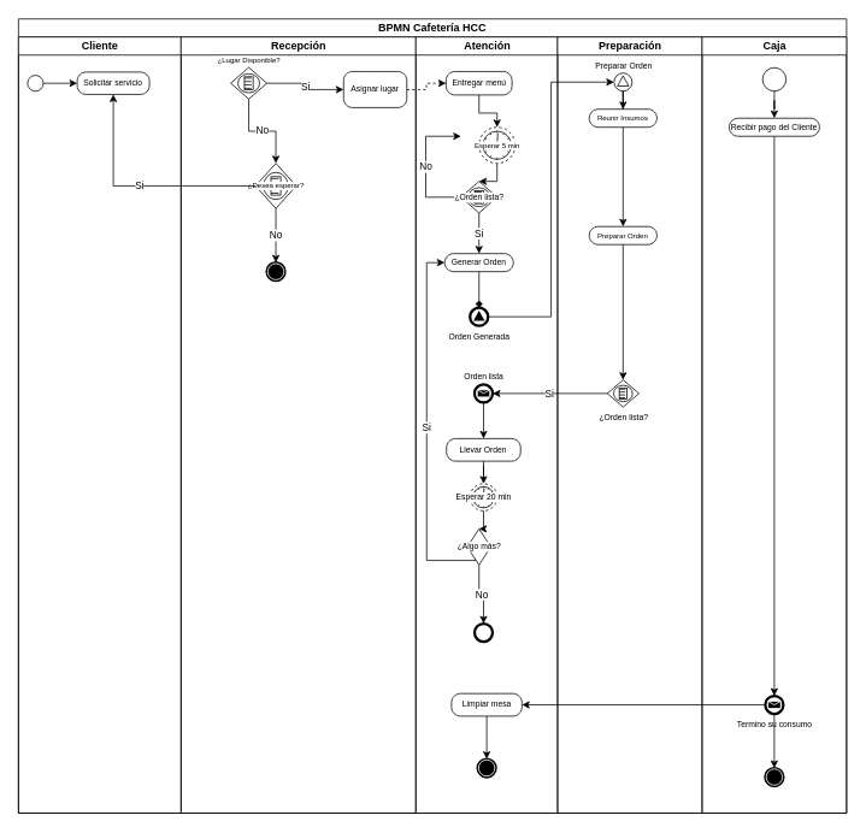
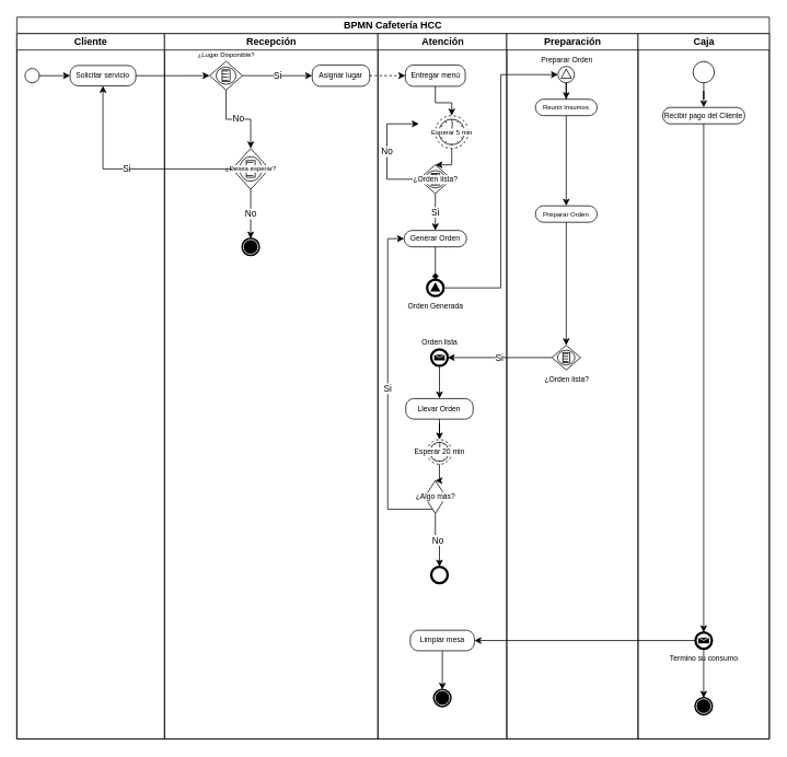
  <mxCell id="0" />
  <mxCell id="1" parent="0" />
  <mxCell id="2" value="BPMN Cafetería HCC" style="swimlane;html=1;childLayout=stackLayout;resizeParent=1;resizeParentMax=0;startSize=20;whiteSpace=wrap;" parent="1" vertex="1"><mxGeometry x="20" y="20" width="917" height="880" as="geometry"><mxRectangle x="40" y="40" width="60" height="30" as="alternateBounds" /></mxGeometry></mxCell>
  <mxCell id="3" value="Cliente" style="swimlane;html=1;startSize=20;" vertex="1" parent="2"><mxGeometry y="20" width="180" height="860" as="geometry"><mxRectangle y="20" width="40" height="460" as="alternateBounds" /></mxGeometry></mxCell>
  <mxCell id="4" value="" style="points=[[0.145,0.145,0],[0.5,0,0],[0.855,0.145,0],[1,0.5,0],[0.855,0.855,0],[0.5,1,0],[0.145,0.855,0],[0,0.5,0]];shape=mxgraph.bpmn.event;html=1;verticalLabelPosition=bottom;labelBackgroundColor=#ffffff;verticalAlign=top;align=center;perimeter=ellipsePerimeter;outlineConnect=0;aspect=fixed;outline=standard;symbol=general;" vertex="1" parent="3"><mxGeometry x="10" y="42.5" width="17.5" height="17.5" as="geometry" /></mxCell>
  <mxCell id="5" value="Solicitar servicio" style="points=[[0.25,0,0],[0.5,0,0],[0.75,0,0],[1,0.25,0],[1,0.5,0],[1,0.75,0],[0.75,1,0],[0.5,1,0],[0.25,1,0],[0,0.75,0],[0,0.5,0],[0,0.25,0]];shape=mxgraph.bpmn.task;whiteSpace=wrap;rectStyle=rounded;size=10;html=1;container=1;expand=0;collapsible=0;taskMarker=abstract;fontSize=9;" vertex="1" parent="3"><mxGeometry x="65" y="38.88" width="80" height="24.75" as="geometry" /></mxCell>
  <mxCell id="6" style="edgeStyle=orthogonalEdgeStyle;rounded=0;orthogonalLoop=1;jettySize=auto;html=1;entryX=0;entryY=0.5;entryDx=0;entryDy=0;entryPerimeter=0;" edge="1" parent="3" source="4" target="5"><mxGeometry relative="1" as="geometry" /></mxCell>
  <mxCell id="7" value="Recepción" style="swimlane;html=1;startSize=20;" parent="2" vertex="1"><mxGeometry x="180" y="20" width="260" height="860" as="geometry"><mxRectangle y="20" width="40" height="460" as="alternateBounds" /></mxGeometry></mxCell>
  <mxCell id="8" value="¿Lugar Disponible?" style="points=[[0.25,0.25,0],[0.5,0,0],[0.75,0.25,0],[1,0.5,0],[0.75,0.75,0],[0.5,1,0],[0.25,0.75,0],[0,0.5,0]];shape=mxgraph.bpmn.gateway2;html=1;verticalLabelPosition=top;labelBackgroundColor=#ffffff;verticalAlign=bottom;align=center;perimeter=rhombusPerimeter;outlineConnect=0;outline=standard;symbol=conditional;labelPosition=center;fontSize=8;" parent="7" vertex="1"><mxGeometry x="55" y="33.75" width="40" height="35" as="geometry" /></mxCell>
  <mxCell id="9" value="¿Desea esperar?" style="points=[[0.25,0.25,0],[0.5,0,0],[0.75,0.25,0],[1,0.5,0],[0.75,0.75,0],[0.5,1,0],[0.25,0.75,0],[0,0.5,0]];shape=mxgraph.bpmn.gateway2;html=1;verticalLabelPosition=middle;labelBackgroundColor=#ffffff;verticalAlign=middle;align=center;perimeter=rhombusPerimeter;outlineConnect=0;outline=standard;symbol=conditional;fontSize=8;labelPosition=center;" parent="7" vertex="1"><mxGeometry x="82.5" y="140" width="45" height="50" as="geometry" /></mxCell>
  <mxCell id="10" value="No" style="edgeStyle=orthogonalEdgeStyle;rounded=0;orthogonalLoop=1;jettySize=auto;html=1;entryX=0.5;entryY=0;entryDx=0;entryDy=0;entryPerimeter=0;" edge="1" parent="7" source="8" target="9"><mxGeometry relative="1" as="geometry" /></mxCell>
  <mxCell id="11" value="" style="points=[[0.145,0.145,0],[0.5,0,0],[0.855,0.145,0],[1,0.5,0],[0.855,0.855,0],[0.5,1,0],[0.145,0.855,0],[0,0.5,0]];shape=mxgraph.bpmn.event;html=1;verticalLabelPosition=bottom;labelBackgroundColor=#ffffff;verticalAlign=top;align=center;perimeter=ellipsePerimeter;outlineConnect=0;aspect=fixed;outline=end;symbol=terminate;" vertex="1" parent="7"><mxGeometry x="95" y="250" width="20" height="20" as="geometry" /></mxCell>
  <mxCell id="12" value="No" style="edgeStyle=orthogonalEdgeStyle;rounded=0;orthogonalLoop=1;jettySize=auto;html=1;entryX=0.5;entryY=0;entryDx=0;entryDy=0;entryPerimeter=0;" edge="1" parent="7" source="9" target="11"><mxGeometry relative="1" as="geometry" /></mxCell>
- <mxCell id="13" value="Asignar lugar" style="points=[[0.25,0,0],[0.5,0,0],[0.75,0,0],[1,0.25,0],[1,0.5,0],[1,0.75,0],[0.75,1,0],[0.5,1,0],[0.25,1,0],[0,0.75,0],[0,0.5,0],[0,0.25,0]];shape=mxgraph.bpmn.task;whiteSpace=wrap;rectStyle=rounded;size=10;html=1;container=1;expand=0;collapsible=0;taskMarker=abstract;fontSize=9;" vertex="1" parent="7"><mxGeometry x="180" y="38.25" width="70" height="40" as="geometry" /></mxCell>
+ <mxCell id="13" value="Asignar lugar" style="points=[[0.25,0,0],[0.5,0,0],[0.75,0,0],[1,0.25,0],[1,0.5,0],[1,0.75,0],[0.75,1,0],[0.5,1,0],[0.25,1,0],[0,0.75,0],[0,0.5,0],[0,0.25,0]];shape=mxgraph.bpmn.task;whiteSpace=wrap;rectStyle=rounded;size=10;html=1;container=1;expand=0;collapsible=0;taskMarker=abstract;fontSize=9;" vertex="1" parent="7"><mxGeometry x="180" y="38.25" width="70" height="26" as="geometry" /></mxCell>
  <mxCell id="14" value="Si" style="edgeStyle=orthogonalEdgeStyle;rounded=0;orthogonalLoop=1;jettySize=auto;html=1;entryX=0;entryY=0.5;entryDx=0;entryDy=0;entryPerimeter=0;" edge="1" parent="7" source="8" target="13"><mxGeometry relative="1" as="geometry" /></mxCell>
  <mxCell id="15" value="Atención" style="swimlane;html=1;startSize=20;" parent="2" vertex="1"><mxGeometry x="440" y="20" width="157" height="860" as="geometry" /></mxCell>
  <mxCell id="16" value="No" style="edgeStyle=orthogonalEdgeStyle;rounded=0;orthogonalLoop=1;jettySize=auto;html=1;" parent="15" source="17" edge="1"><mxGeometry relative="1" as="geometry"><mxPoint x="50" y="110" as="targetPoint" /><Array as="points"><mxPoint x="11" y="178" /></Array></mxGeometry></mxCell>
  <mxCell id="17" value="¿Orden lista?" style="points=[[0.25,0.25,0],[0.5,0,0],[0.75,0.25,0],[1,0.5,0],[0.75,0.75,0],[0.5,1,0],[0.25,0.75,0],[0,0.5,0]];shape=mxgraph.bpmn.gateway2;html=1;verticalLabelPosition=middle;labelBackgroundColor=#ffffff;verticalAlign=middle;align=center;perimeter=rhombusPerimeter;outlineConnect=0;outline=standard;symbol=conditional;labelPosition=center;fontSize=9;" parent="15" vertex="1"><mxGeometry x="50" y="160" width="40" height="35" as="geometry" /></mxCell>
  <mxCell id="18" value="Esperar 5 min" style="points=[[0.145,0.145,0],[0.5,0,0],[0.855,0.145,0],[1,0.5,0],[0.855,0.855,0],[0.5,1,0],[0.145,0.855,0],[0,0.5,0]];shape=mxgraph.bpmn.event;html=1;verticalLabelPosition=middle;labelBackgroundColor=#ffffff;verticalAlign=middle;align=center;perimeter=ellipsePerimeter;outlineConnect=0;aspect=fixed;outline=eventNonint;symbol=timer;labelPosition=center;fontSize=8;" parent="15" vertex="1"><mxGeometry x="70" y="100" width="40" height="40" as="geometry" /></mxCell>
  <mxCell id="19" style="edgeStyle=orthogonalEdgeStyle;rounded=0;orthogonalLoop=1;jettySize=auto;html=1;entryX=0.5;entryY=0;entryDx=0;entryDy=0;entryPerimeter=0;" parent="15" source="18" target="17" edge="1"><mxGeometry relative="1" as="geometry" /></mxCell>
  <mxCell id="20" value="Entregar menú" style="points=[[0.25,0,0],[0.5,0,0],[0.75,0,0],[1,0.25,0],[1,0.5,0],[1,0.75,0],[0.75,1,0],[0.5,1,0],[0.25,1,0],[0,0.75,0],[0,0.5,0],[0,0.25,0]];shape=mxgraph.bpmn.task;whiteSpace=wrap;rectStyle=rounded;size=10;html=1;container=1;expand=0;collapsible=0;taskMarker=abstract;fontSize=9;" vertex="1" parent="15"><mxGeometry x="33.5" y="38.25" width="73" height="26" as="geometry" /></mxCell>
  <mxCell id="21" style="edgeStyle=orthogonalEdgeStyle;rounded=0;orthogonalLoop=1;jettySize=auto;html=1;entryX=0.5;entryY=0;entryDx=0;entryDy=0;entryPerimeter=0;" edge="1" parent="15" source="20" target="18"><mxGeometry relative="1" as="geometry" /></mxCell>
  <mxCell id="22" value="Generar Orden" style="points=[[0.25,0,0],[0.5,0,0],[0.75,0,0],[1,0.25,0],[1,0.5,0],[1,0.75,0],[0.75,1,0],[0.5,1,0],[0.25,1,0],[0,0.75,0],[0,0.5,0],[0,0.25,0]];shape=mxgraph.bpmn.task;whiteSpace=wrap;rectStyle=rounded;size=10;html=1;container=1;expand=0;collapsible=0;taskMarker=abstract;fontSize=9;" vertex="1" parent="15"><mxGeometry x="32" y="240" width="76" height="20" as="geometry" /></mxCell>
  <mxCell id="23" value="Si" style="edgeStyle=orthogonalEdgeStyle;rounded=0;orthogonalLoop=1;jettySize=auto;html=1;entryX=0.5;entryY=0;entryDx=0;entryDy=0;entryPerimeter=0;" edge="1" parent="15" source="17" target="22"><mxGeometry relative="1" as="geometry" /></mxCell>
  <mxCell id="24" value="Orden Generada" style="points=[[0.145,0.145,0],[0.5,0,0],[0.855,0.145,0],[1,0.5,0],[0.855,0.855,0],[0.5,1,0],[0.145,0.855,0],[0,0.5,0]];shape=mxgraph.bpmn.event;html=1;verticalLabelPosition=bottom;labelBackgroundColor=#ffffff;verticalAlign=top;align=center;perimeter=ellipsePerimeter;outlineConnect=0;aspect=fixed;outline=end;symbol=signal;fontSize=9;" vertex="1" parent="15"><mxGeometry x="60" y="300" width="20" height="20" as="geometry" /></mxCell>
  <mxCell id="25" style="edgeStyle=orthogonalEdgeStyle;rounded=0;orthogonalLoop=1;jettySize=auto;html=1;entryX=0.5;entryY=0;entryDx=0;entryDy=0;entryPerimeter=0;endArrow=diamond;" edge="1" parent="15" source="22" target="24"><mxGeometry relative="1" as="geometry" /></mxCell>
  <mxCell id="26" value="Orden lista" style="points=[[0.145,0.145,0],[0.5,0,0],[0.855,0.145,0],[1,0.5,0],[0.855,0.855,0],[0.5,1,0],[0.145,0.855,0],[0,0.5,0]];shape=mxgraph.bpmn.event;html=1;verticalLabelPosition=top;labelBackgroundColor=#ffffff;verticalAlign=bottom;align=center;perimeter=ellipsePerimeter;outlineConnect=0;aspect=fixed;outline=end;symbol=message;fontSize=9;labelPosition=center;" vertex="1" parent="15"><mxGeometry x="65" y="385" width="20" height="20" as="geometry" /></mxCell>
  <mxCell id="27" value="Llevar Orden" style="points=[[0.25,0,0],[0.5,0,0],[0.75,0,0],[1,0.25,0],[1,0.5,0],[1,0.75,0],[0.75,1,0],[0.5,1,0],[0.25,1,0],[0,0.75,0],[0,0.5,0],[0,0.25,0]];shape=mxgraph.bpmn.task;whiteSpace=wrap;rectStyle=rounded;size=10;html=1;container=1;expand=0;collapsible=0;taskMarker=abstract;fontSize=9;" vertex="1" parent="15"><mxGeometry x="34" y="445" width="82" height="25" as="geometry" /></mxCell>
  <mxCell id="28" style="edgeStyle=orthogonalEdgeStyle;rounded=0;orthogonalLoop=1;jettySize=auto;html=1;entryX=0.5;entryY=0;entryDx=0;entryDy=0;entryPerimeter=0;" edge="1" parent="15" source="26" target="27"><mxGeometry relative="1" as="geometry" /></mxCell>
  <mxCell id="29" value="Esperar 20 min" style="points=[[0.145,0.145,0],[0.5,0,0],[0.855,0.145,0],[1,0.5,0],[0.855,0.855,0],[0.5,1,0],[0.145,0.855,0],[0,0.5,0]];shape=mxgraph.bpmn.event;html=1;verticalLabelPosition=middle;labelBackgroundColor=#ffffff;verticalAlign=middle;align=center;perimeter=ellipsePerimeter;outlineConnect=0;aspect=fixed;outline=eventNonint;symbol=timer;fontSize=9;labelPosition=center;" vertex="1" parent="15"><mxGeometry x="60" y="495" width="30" height="30" as="geometry" /></mxCell>
  <mxCell id="30" style="edgeStyle=orthogonalEdgeStyle;rounded=0;orthogonalLoop=1;jettySize=auto;html=1;entryX=0.5;entryY=0;entryDx=0;entryDy=0;entryPerimeter=0;" edge="1" parent="15" source="27" target="29"><mxGeometry relative="1" as="geometry" /></mxCell>
  <mxCell id="31" value="Si" style="edgeStyle=orthogonalEdgeStyle;rounded=0;orthogonalLoop=1;jettySize=auto;html=1;entryX=0;entryY=0.5;entryDx=0;entryDy=0;entryPerimeter=0;" edge="1" parent="15" source="32" target="22"><mxGeometry relative="1" as="geometry"><mxPoint x="20.0" y="260" as="targetPoint" /><Array as="points"><mxPoint x="12" y="580" /><mxPoint x="12" y="250" /></Array></mxGeometry></mxCell>
  <mxCell id="32" value="¿Algo más?" style="points=[[0.25,0.25,0],[0.5,0,0],[0.75,0.25,0],[1,0.5,0],[0.75,0.75,0],[0.5,1,0],[0.25,0.75,0],[0,0.5,0]];shape=mxgraph.bpmn.gateway2;html=1;verticalLabelPosition=middle;labelBackgroundColor=#ffffff;verticalAlign=middle;align=center;perimeter=rhombusPerimeter;outlineConnect=0;outline=none;symbol=none;fontSize=9;labelPosition=center;" vertex="1" parent="15"><mxGeometry x="57" y="545" width="26" height="40" as="geometry" /></mxCell>
  <mxCell id="33" style="edgeStyle=orthogonalEdgeStyle;rounded=0;orthogonalLoop=1;jettySize=auto;html=1;entryX=0.5;entryY=0;entryDx=0;entryDy=0;entryPerimeter=0;" edge="1" parent="15" source="29" target="32"><mxGeometry relative="1" as="geometry" /></mxCell>
  <mxCell id="34" value="" style="points=[[0.145,0.145,0],[0.5,0,0],[0.855,0.145,0],[1,0.5,0],[0.855,0.855,0],[0.5,1,0],[0.145,0.855,0],[0,0.5,0]];shape=mxgraph.bpmn.event;html=1;verticalLabelPosition=bottom;labelBackgroundColor=#ffffff;verticalAlign=top;align=center;perimeter=ellipsePerimeter;outlineConnect=0;aspect=fixed;outline=end;symbol=terminate2;" vertex="1" parent="15"><mxGeometry x="65" y="650" width="20" height="20" as="geometry" /></mxCell>
  <mxCell id="35" value="No" style="edgeStyle=orthogonalEdgeStyle;rounded=0;orthogonalLoop=1;jettySize=auto;html=1;entryX=0.5;entryY=0;entryDx=0;entryDy=0;entryPerimeter=0;" edge="1" parent="15" source="32" target="34"><mxGeometry relative="1" as="geometry" /></mxCell>
  <mxCell id="36" value="Limpiar mesa" style="points=[[0.25,0,0],[0.5,0,0],[0.75,0,0],[1,0.25,0],[1,0.5,0],[1,0.75,0],[0.75,1,0],[0.5,1,0],[0.25,1,0],[0,0.75,0],[0,0.5,0],[0,0.25,0]];shape=mxgraph.bpmn.task;whiteSpace=wrap;rectStyle=rounded;size=10;html=1;container=1;expand=0;collapsible=0;taskMarker=abstract;fontSize=9;" vertex="1" parent="15"><mxGeometry x="39.5" y="727.5" width="78" height="25" as="geometry" /></mxCell>
  <mxCell id="37" value="" style="points=[[0.145,0.145,0],[0.5,0,0],[0.855,0.145,0],[1,0.5,0],[0.855,0.855,0],[0.5,1,0],[0.145,0.855,0],[0,0.5,0]];shape=mxgraph.bpmn.event;html=1;verticalLabelPosition=bottom;labelBackgroundColor=#ffffff;verticalAlign=top;align=center;perimeter=ellipsePerimeter;outlineConnect=0;aspect=fixed;outline=end;symbol=terminate;" vertex="1" parent="15"><mxGeometry x="68.5" y="800" width="20" height="20" as="geometry" /></mxCell>
  <mxCell id="38" style="edgeStyle=orthogonalEdgeStyle;rounded=0;orthogonalLoop=1;jettySize=auto;html=1;entryX=0.5;entryY=0;entryDx=0;entryDy=0;entryPerimeter=0;" edge="1" parent="15" source="36" target="37"><mxGeometry relative="1" as="geometry" /></mxCell>
  <mxCell id="39" value="Preparación" style="swimlane;html=1;startSize=20;" parent="2" vertex="1"><mxGeometry x="597" y="20" width="160" height="860" as="geometry"><mxRectangle x="240" y="20" width="40" height="460" as="alternateBounds" /></mxGeometry></mxCell>
  <mxCell id="40" value="Reunir Insumos" style="points=[[0.25,0,0],[0.5,0,0],[0.75,0,0],[1,0.25,0],[1,0.5,0],[1,0.75,0],[0.75,1,0],[0.5,1,0],[0.25,1,0],[0,0.75,0],[0,0.5,0],[0,0.25,0]];shape=mxgraph.bpmn.task;whiteSpace=wrap;rectStyle=rounded;size=10;html=1;container=1;expand=0;collapsible=0;taskMarker=abstract;fontSize=8;" parent="39" vertex="1"><mxGeometry x="35" y="80" width="75" height="20" as="geometry" /></mxCell>
  <mxCell id="41" value="¿Orden lista?" style="points=[[0.25,0.25,0],[0.5,0,0],[0.75,0.25,0],[1,0.5,0],[0.75,0.75,0],[0.5,1,0],[0.25,0.75,0],[0,0.5,0]];shape=mxgraph.bpmn.gateway2;html=1;verticalLabelPosition=bottom;labelBackgroundColor=#ffffff;verticalAlign=top;align=center;perimeter=rhombusPerimeter;outlineConnect=0;outline=standard;symbol=conditional;labelPosition=center;fontSize=9;" parent="39" vertex="1"><mxGeometry x="55" y="380" width="35" height="30" as="geometry" /></mxCell>
  <mxCell id="42" value="Preparar Orden" style="points=[[0.145,0.145,0],[0.5,0,0],[0.855,0.145,0],[1,0.5,0],[0.855,0.855,0],[0.5,1,0],[0.145,0.855,0],[0,0.5,0]];shape=mxgraph.bpmn.event;html=1;verticalLabelPosition=top;labelBackgroundColor=#ffffff;verticalAlign=bottom;align=center;perimeter=ellipsePerimeter;outlineConnect=0;aspect=fixed;outline=standard;symbol=signal;fontSize=9;labelPosition=center;" vertex="1" parent="39"><mxGeometry x="62.5" y="40" width="20" height="20" as="geometry" /></mxCell>
  <mxCell id="43" value="Preparar Orden" style="points=[[0.25,0,0],[0.5,0,0],[0.75,0,0],[1,0.25,0],[1,0.5,0],[1,0.75,0],[0.75,1,0],[0.5,1,0],[0.25,1,0],[0,0.75,0],[0,0.5,0],[0,0.25,0]];shape=mxgraph.bpmn.task;whiteSpace=wrap;rectStyle=rounded;size=10;html=1;container=1;expand=0;collapsible=0;taskMarker=abstract;fontSize=8;" vertex="1" parent="39"><mxGeometry x="35" y="210" width="75" height="20" as="geometry" /></mxCell>
  <mxCell id="44" style="edgeStyle=orthogonalEdgeStyle;rounded=0;orthogonalLoop=1;jettySize=auto;html=1;entryX=0.5;entryY=0;entryDx=0;entryDy=0;entryPerimeter=0;" edge="1" parent="39" source="42" target="40"><mxGeometry relative="1" as="geometry" /></mxCell>
  <mxCell id="45" style="edgeStyle=orthogonalEdgeStyle;rounded=0;orthogonalLoop=1;jettySize=auto;html=1;entryX=0.5;entryY=0;entryDx=0;entryDy=0;entryPerimeter=0;" edge="1" parent="39" source="40" target="43"><mxGeometry relative="1" as="geometry" /></mxCell>
  <mxCell id="46" style="edgeStyle=orthogonalEdgeStyle;rounded=0;orthogonalLoop=1;jettySize=auto;html=1;entryX=0.5;entryY=0;entryDx=0;entryDy=0;entryPerimeter=0;" edge="1" parent="39" source="43" target="41"><mxGeometry relative="1" as="geometry" /></mxCell>
  <mxCell id="47" value="Caja" style="swimlane;html=1;startSize=20;" parent="2" vertex="1"><mxGeometry x="757" y="20" width="160" height="860" as="geometry"><mxRectangle x="240" y="20" width="40" height="460" as="alternateBounds" /></mxGeometry></mxCell>
  <mxCell id="48" value="Recibir pago del Cliente" style="points=[[0.25,0,0],[0.5,0,0],[0.75,0,0],[1,0.25,0],[1,0.5,0],[1,0.75,0],[0.75,1,0],[0.5,1,0],[0.25,1,0],[0,0.75,0],[0,0.5,0],[0,0.25,0]];shape=mxgraph.bpmn.task;whiteSpace=wrap;rectStyle=rounded;size=10;html=1;container=1;expand=0;collapsible=0;taskMarker=abstract;fontSize=9;" parent="47" vertex="1"><mxGeometry x="30" y="90" width="100" height="20" as="geometry" /></mxCell>
  <mxCell id="49" value="" style="points=[[0.145,0.145,0],[0.5,0,0],[0.855,0.145,0],[1,0.5,0],[0.855,0.855,0],[0.5,1,0],[0.145,0.855,0],[0,0.5,0]];shape=mxgraph.bpmn.event;html=1;verticalLabelPosition=bottom;labelBackgroundColor=#ffffff;verticalAlign=top;align=center;perimeter=ellipsePerimeter;outlineConnect=0;aspect=fixed;outline=standard;symbol=general;" vertex="1" parent="47"><mxGeometry x="67" y="34" width="26" height="26" as="geometry" /></mxCell>
  <mxCell id="50" style="edgeStyle=orthogonalEdgeStyle;rounded=0;orthogonalLoop=1;jettySize=auto;html=1;entryX=0.5;entryY=0;entryDx=0;entryDy=0;entryPerimeter=0;" edge="1" parent="47" source="49" target="48"><mxGeometry relative="1" as="geometry" /></mxCell>
  <mxCell id="51" value="Termino su consumo" style="points=[[0.145,0.145,0],[0.5,0,0],[0.855,0.145,0],[1,0.5,0],[0.855,0.855,0],[0.5,1,0],[0.145,0.855,0],[0,0.5,0]];shape=mxgraph.bpmn.event;html=1;verticalLabelPosition=bottom;labelBackgroundColor=#ffffff;verticalAlign=top;align=center;perimeter=ellipsePerimeter;outlineConnect=0;aspect=fixed;outline=end;symbol=message;fontSize=9;labelPosition=center;" vertex="1" parent="47"><mxGeometry x="70" y="730" width="20" height="20" as="geometry" /></mxCell>
  <mxCell id="52" style="edgeStyle=orthogonalEdgeStyle;rounded=0;orthogonalLoop=1;jettySize=auto;html=1;entryX=0.5;entryY=0;entryDx=0;entryDy=0;entryPerimeter=0;" edge="1" parent="47" source="48" target="51"><mxGeometry relative="1" as="geometry" /></mxCell>
  <mxCell id="53" value="" style="points=[[0.145,0.145,0],[0.5,0,0],[0.855,0.145,0],[1,0.5,0],[0.855,0.855,0],[0.5,1,0],[0.145,0.855,0],[0,0.5,0]];shape=mxgraph.bpmn.event;html=1;verticalLabelPosition=bottom;labelBackgroundColor=#ffffff;verticalAlign=top;align=center;perimeter=ellipsePerimeter;outlineConnect=0;aspect=fixed;outline=end;symbol=terminate;" vertex="1" parent="47"><mxGeometry x="70" y="810" width="20" height="20" as="geometry" /></mxCell>
  <mxCell id="54" style="edgeStyle=orthogonalEdgeStyle;rounded=0;orthogonalLoop=1;jettySize=auto;html=1;entryX=0.5;entryY=0;entryDx=0;entryDy=0;entryPerimeter=0;" edge="1" parent="47" source="51" target="53"><mxGeometry relative="1" as="geometry" /></mxCell>
+ <mxCell id="55" style="edgeStyle=orthogonalEdgeStyle;rounded=0;orthogonalLoop=1;jettySize=auto;html=1;entryX=0;entryY=0.5;entryDx=0;entryDy=0;entryPerimeter=0;" edge="1" parent="2" source="5" target="8"><mxGeometry relative="1" as="geometry" /></mxCell>
  <mxCell id="56" value="Si" style="edgeStyle=orthogonalEdgeStyle;rounded=0;orthogonalLoop=1;jettySize=auto;html=1;entryX=0.5;entryY=1;entryDx=0;entryDy=0;entryPerimeter=0;" edge="1" parent="2" source="9" target="5"><mxGeometry relative="1" as="geometry" /></mxCell>
  <mxCell id="57" style="edgeStyle=orthogonalEdgeStyle;rounded=0;orthogonalLoop=1;jettySize=auto;html=1;entryX=0;entryY=0.5;entryDx=0;entryDy=0;entryPerimeter=0;dashed=1;" edge="1" parent="2" source="13" target="20"><mxGeometry relative="1" as="geometry" /></mxCell>
  <mxCell id="58" value="Si" style="edgeStyle=orthogonalEdgeStyle;rounded=0;orthogonalLoop=1;jettySize=auto;html=1;entryX=1;entryY=0.5;entryDx=0;entryDy=0;entryPerimeter=0;" edge="1" parent="2" source="41" target="26"><mxGeometry relative="1" as="geometry" /></mxCell>
  <mxCell id="59" style="edgeStyle=orthogonalEdgeStyle;rounded=0;orthogonalLoop=1;jettySize=auto;html=1;entryX=0;entryY=0.5;entryDx=0;entryDy=0;entryPerimeter=0;" edge="1" parent="2" source="24" target="42"><mxGeometry relative="1" as="geometry" /></mxCell>
  <mxCell id="60" style="edgeStyle=orthogonalEdgeStyle;rounded=0;orthogonalLoop=1;jettySize=auto;html=1;entryX=1;entryY=0.5;entryDx=0;entryDy=0;entryPerimeter=0;" edge="1" parent="2" source="51" target="36"><mxGeometry relative="1" as="geometry" /></mxCell>
